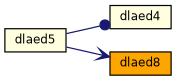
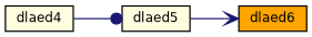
  digraph {
    rankdir=LR
    node [color=black fillcolor=lightyellow fontname=Helvetica fontsize=10 shape=record style=filled]
    edge [color=midnightblue fontname=Helvetica fontsize=10 labelfontname=Helvetica labelfontsize=10 style=solid]
    n1 [fontcolor=black height=0.2 label=dlaed4 width=0.4]
    n2 [height=0.2 label=dlaed5 width=0.4]
-   n3 [fillcolor=orange height=0.2 label=dlaed8 width=0.4]
-   n2 -> n1 [arrowhead=dot]
+   n3 [fillcolor=orange height=0.2 label=dlaed6 width=0.4]
+   n1 -> n2 [arrowhead=dot]
    n2 -> n3 [arrowhead=vee]
  }
